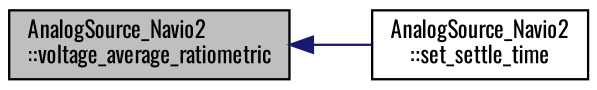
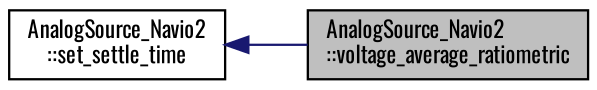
  digraph {
    rankdir=LR
    fontname=Oswald
    node [color=black fontname=Oswald fontsize=10 shape=record style=filled]
    n1 [fillcolor=grey75 fontcolor=black height=0.2 label="AnalogSource_Navio2\l::voltage_average_ratiometric" width=0.4]
    n2 [fillcolor=white height=0.2 label="AnalogSource_Navio2\l::set_settle_time" width=0.4]
-   n1 -> n2 [color=midnightblue dir=back fontname=Oswald fontsize=10 labelfontname=Helvetica labelfontsize=10 style=solid]
+   n2 -> n1 [color=midnightblue dir=back fontname=Oswald fontsize=10 labelfontname=Helvetica labelfontsize=10 style=solid]
  }
